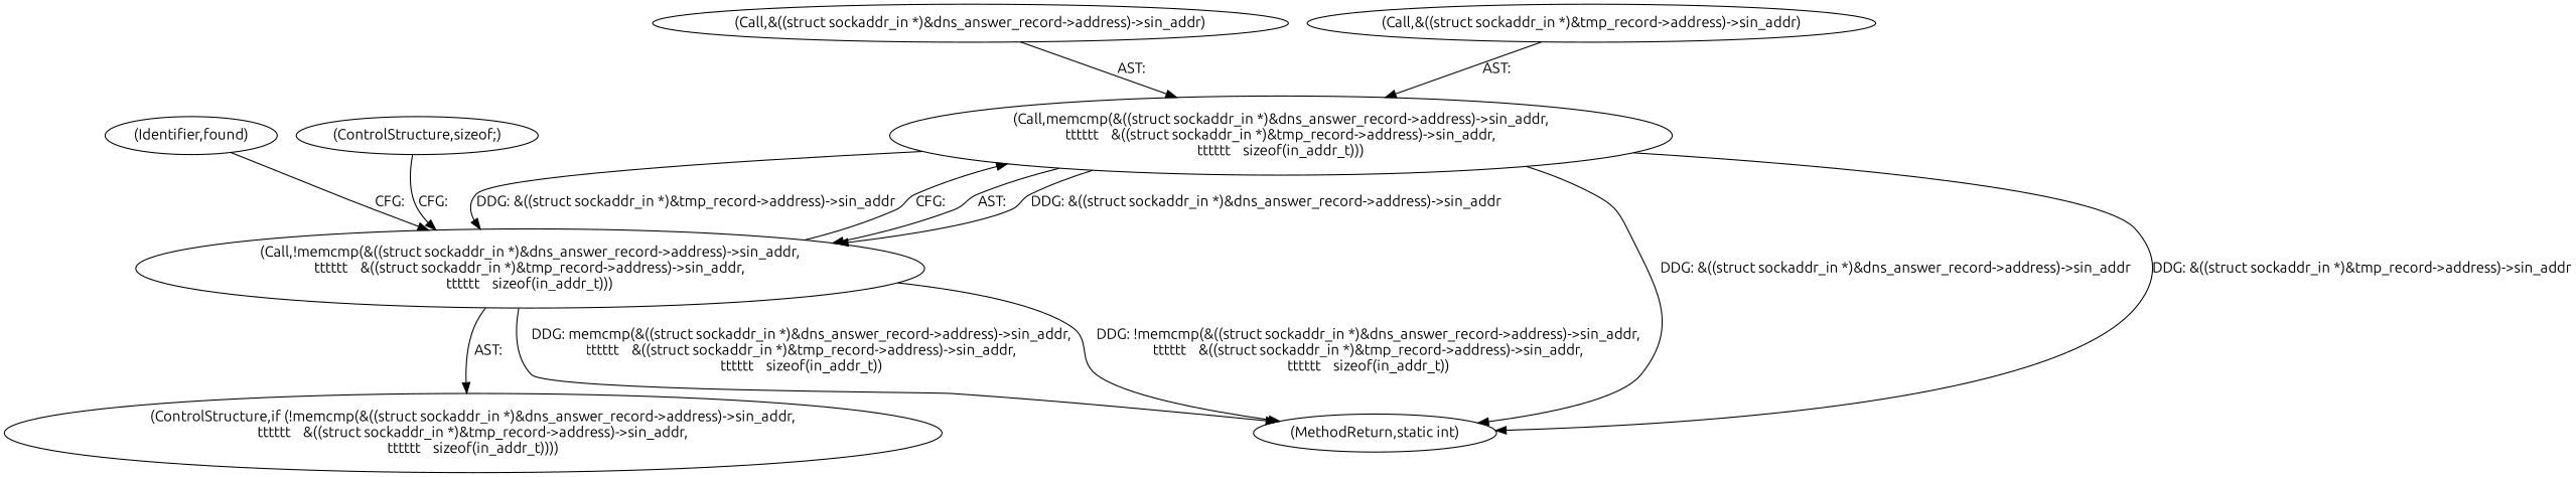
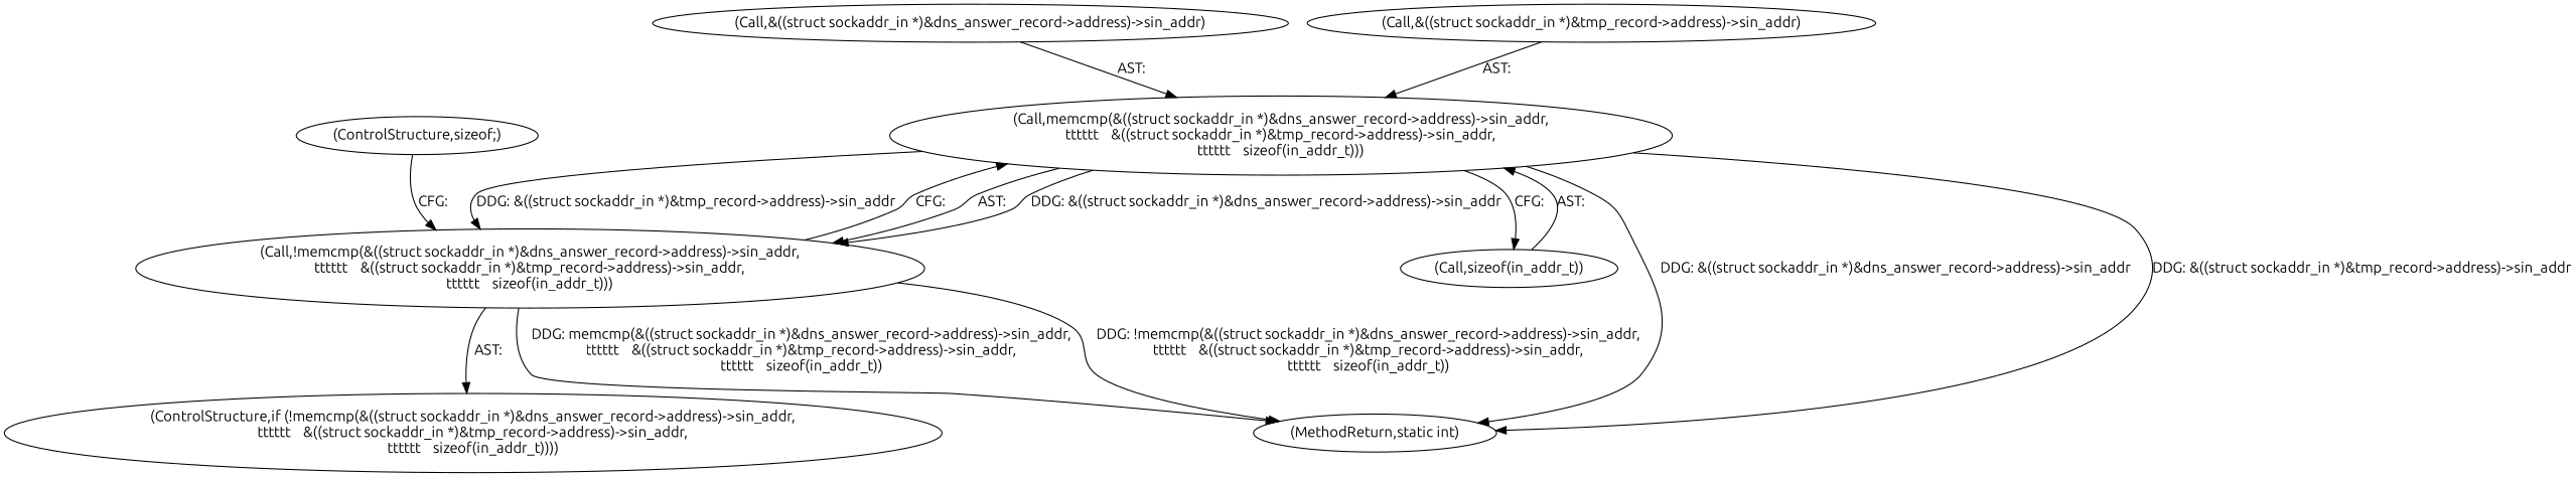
  digraph {
    fontname=Ubuntu
    node [fontname=Ubuntu]
    edge [fontname=Ubuntu]
    n1 [label="(Call,memcmp(&((struct sockaddr_in *)&dns_answer_record->address)->sin_addr,\n\t\t\t\t\t\t    &((struct sockaddr_in *)&tmp_record->address)->sin_addr,\n\t\t\t\t\t\t    sizeof(in_addr_t)))"]
    n2 [label="(Call,!memcmp(&((struct sockaddr_in *)&dns_answer_record->address)->sin_addr,\n\t\t\t\t\t\t    &((struct sockaddr_in *)&tmp_record->address)->sin_addr,\n\t\t\t\t\t\t    sizeof(in_addr_t)))"]
+   n3 [label="(Call,sizeof(in_addr_t))"]
    n4 [label="(MethodReturn,static int)"]
    n5 [label="(ControlStructure,if (!memcmp(&((struct sockaddr_in *)&dns_answer_record->address)->sin_addr,\n\t\t\t\t\t\t    &((struct sockaddr_in *)&tmp_record->address)->sin_addr,\n\t\t\t\t\t\t    sizeof(in_addr_t))))"]
-   n6 [label="(Identifier,found)"]
    n7 [label="(Call,&((struct sockaddr_in *)&dns_answer_record->address)->sin_addr)"]
    n8 [label="(ControlStructure,sizeof;)"]
    n9 [label="(Call,&((struct sockaddr_in *)&tmp_record->address)->sin_addr)"]
    n1 -> n2 [label="AST: "]
    n1 -> n2 [label="DDG: &((struct sockaddr_in *)&dns_answer_record->address)->sin_addr"]
    n1 -> n2 [label="DDG: &((struct sockaddr_in *)&tmp_record->address)->sin_addr"]
+   n1 -> n3 [label="CFG: "]
    n1 -> n4 [label="DDG: &((struct sockaddr_in *)&dns_answer_record->address)->sin_addr"]
    n1 -> n4 [label="DDG: &((struct sockaddr_in *)&tmp_record->address)->sin_addr"]
    n2 -> n1 [label="CFG: "]
    n2 -> n4 [label="DDG: memcmp(&((struct sockaddr_in *)&dns_answer_record->address)->sin_addr,\n\t\t\t\t\t\t    &((struct sockaddr_in *)&tmp_record->address)->sin_addr,\n\t\t\t\t\t\t    sizeof(in_addr_t))"]
    n2 -> n4 [label="DDG: !memcmp(&((struct sockaddr_in *)&dns_answer_record->address)->sin_addr,\n\t\t\t\t\t\t    &((struct sockaddr_in *)&tmp_record->address)->sin_addr,\n\t\t\t\t\t\t    sizeof(in_addr_t))"]
    n2 -> n5 [label="AST: "]
-   n6 -> n2 [label="CFG: "]
+   n3 -> n1 [label="AST: "]
    n7 -> n1 [label="AST: "]
    n8 -> n2 [label="CFG: "]
    n9 -> n1 [label="AST: "]
  }
